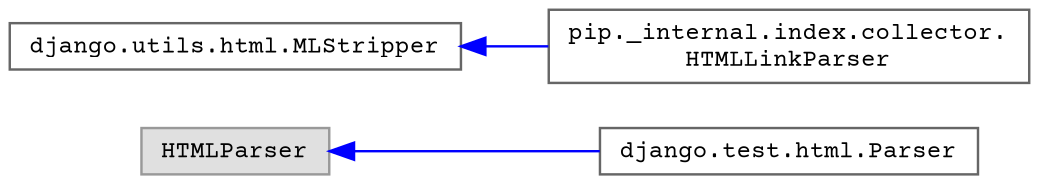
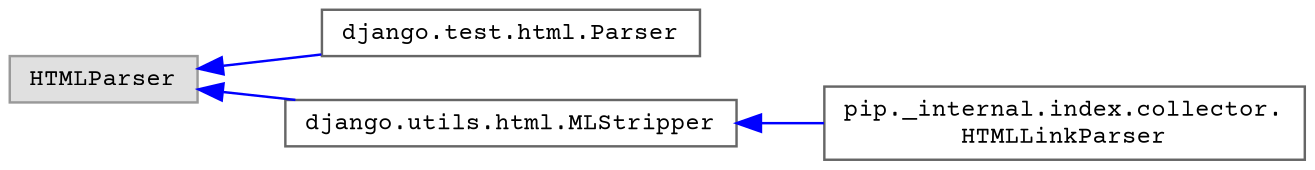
  digraph {
    fontname="Courier Prime"
    rankdir=LR
    node [color=grey40 fillcolor=white fontname="Courier Prime" fontsize=10 shape=box style=filled]
    edge [color=blue dir=back fontname="Courier Prime" fontsize=10 labelfontname=Helvetica labelfontsize=10 style=solid]
    n1 [color=grey60 fillcolor="#E0E0E0" height=0.2 label=HTMLParser width=0.4]
    n2 [height=0.2 label="django.test.html.Parser" width=0.4]
    n3 [height=0.2 label="django.utils.html.MLStripper" width=0.4]
    n4 [height=0.2 label="pip._internal.index.collector.\lHTMLLinkParser" width=0.4]
    n1 -> n2
+   n1 -> n3
    n3 -> n4
  }
